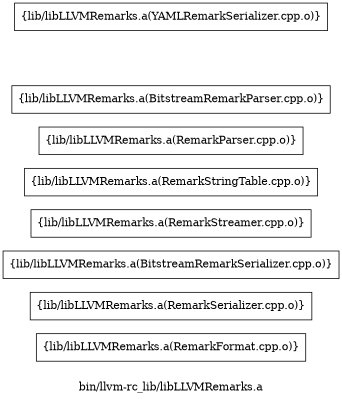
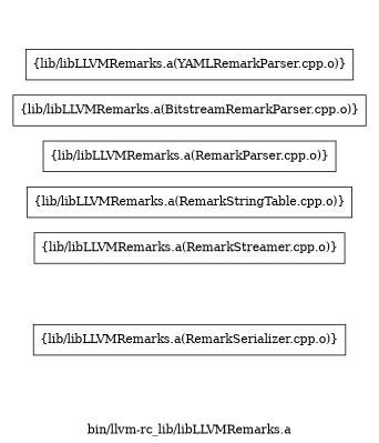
  digraph {
    label="bin/llvm-rc_lib/libLLVMRemarks.a"
    rankdir=LR
    node [group=0 shape=box]
-   n1 [label="{lib/libLLVMRemarks.a(RemarkFormat.cpp.o)}"]
    n2 [label="{lib/libLLVMRemarks.a(RemarkSerializer.cpp.o)}"]
-   n3 [label="{lib/libLLVMRemarks.a(BitstreamRemarkSerializer.cpp.o)}"]
    n4 [label="{lib/libLLVMRemarks.a(RemarkStreamer.cpp.o)}"]
    n5 [label="{lib/libLLVMRemarks.a(RemarkStringTable.cpp.o)}"]
    n6 [label="{lib/libLLVMRemarks.a(RemarkParser.cpp.o)}"]
    n7 [label="{lib/libLLVMRemarks.a(BitstreamRemarkParser.cpp.o)}"]
-   n9 [label="{lib/libLLVMRemarks.a(YAMLRemarkSerializer.cpp.o)}"]
+   n8 [label="{lib/libLLVMRemarks.a(YAMLRemarkParser.cpp.o)}"]
  }
